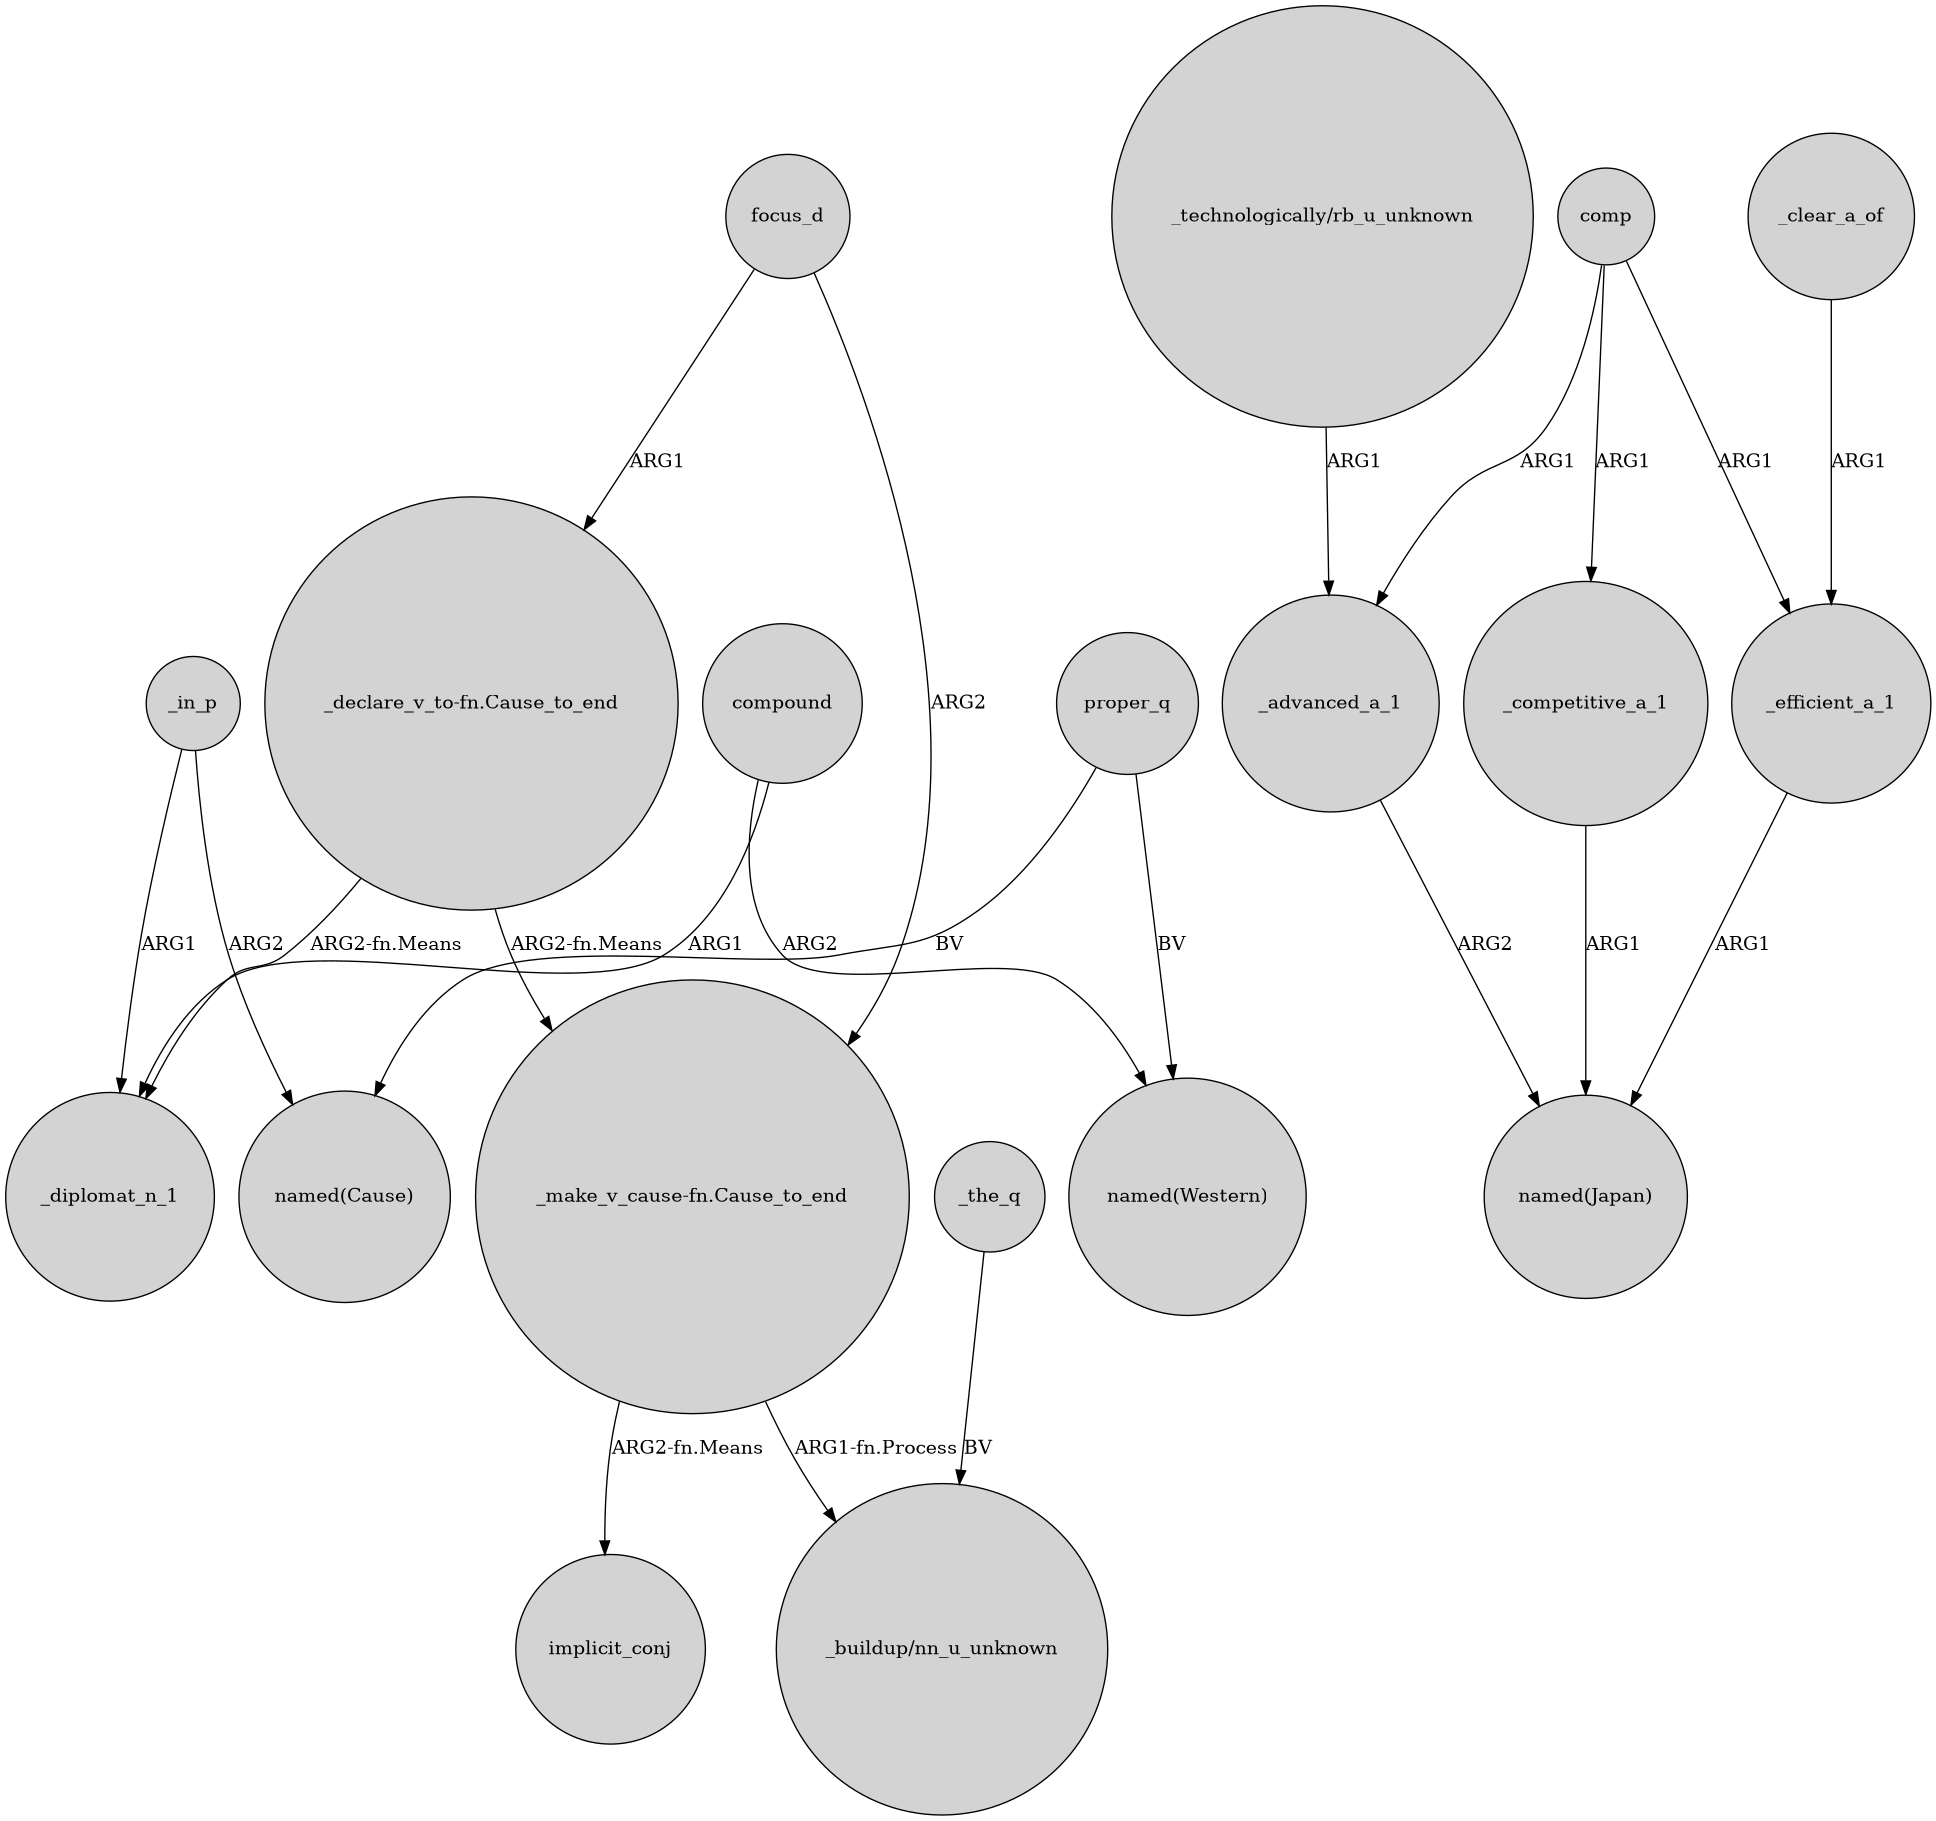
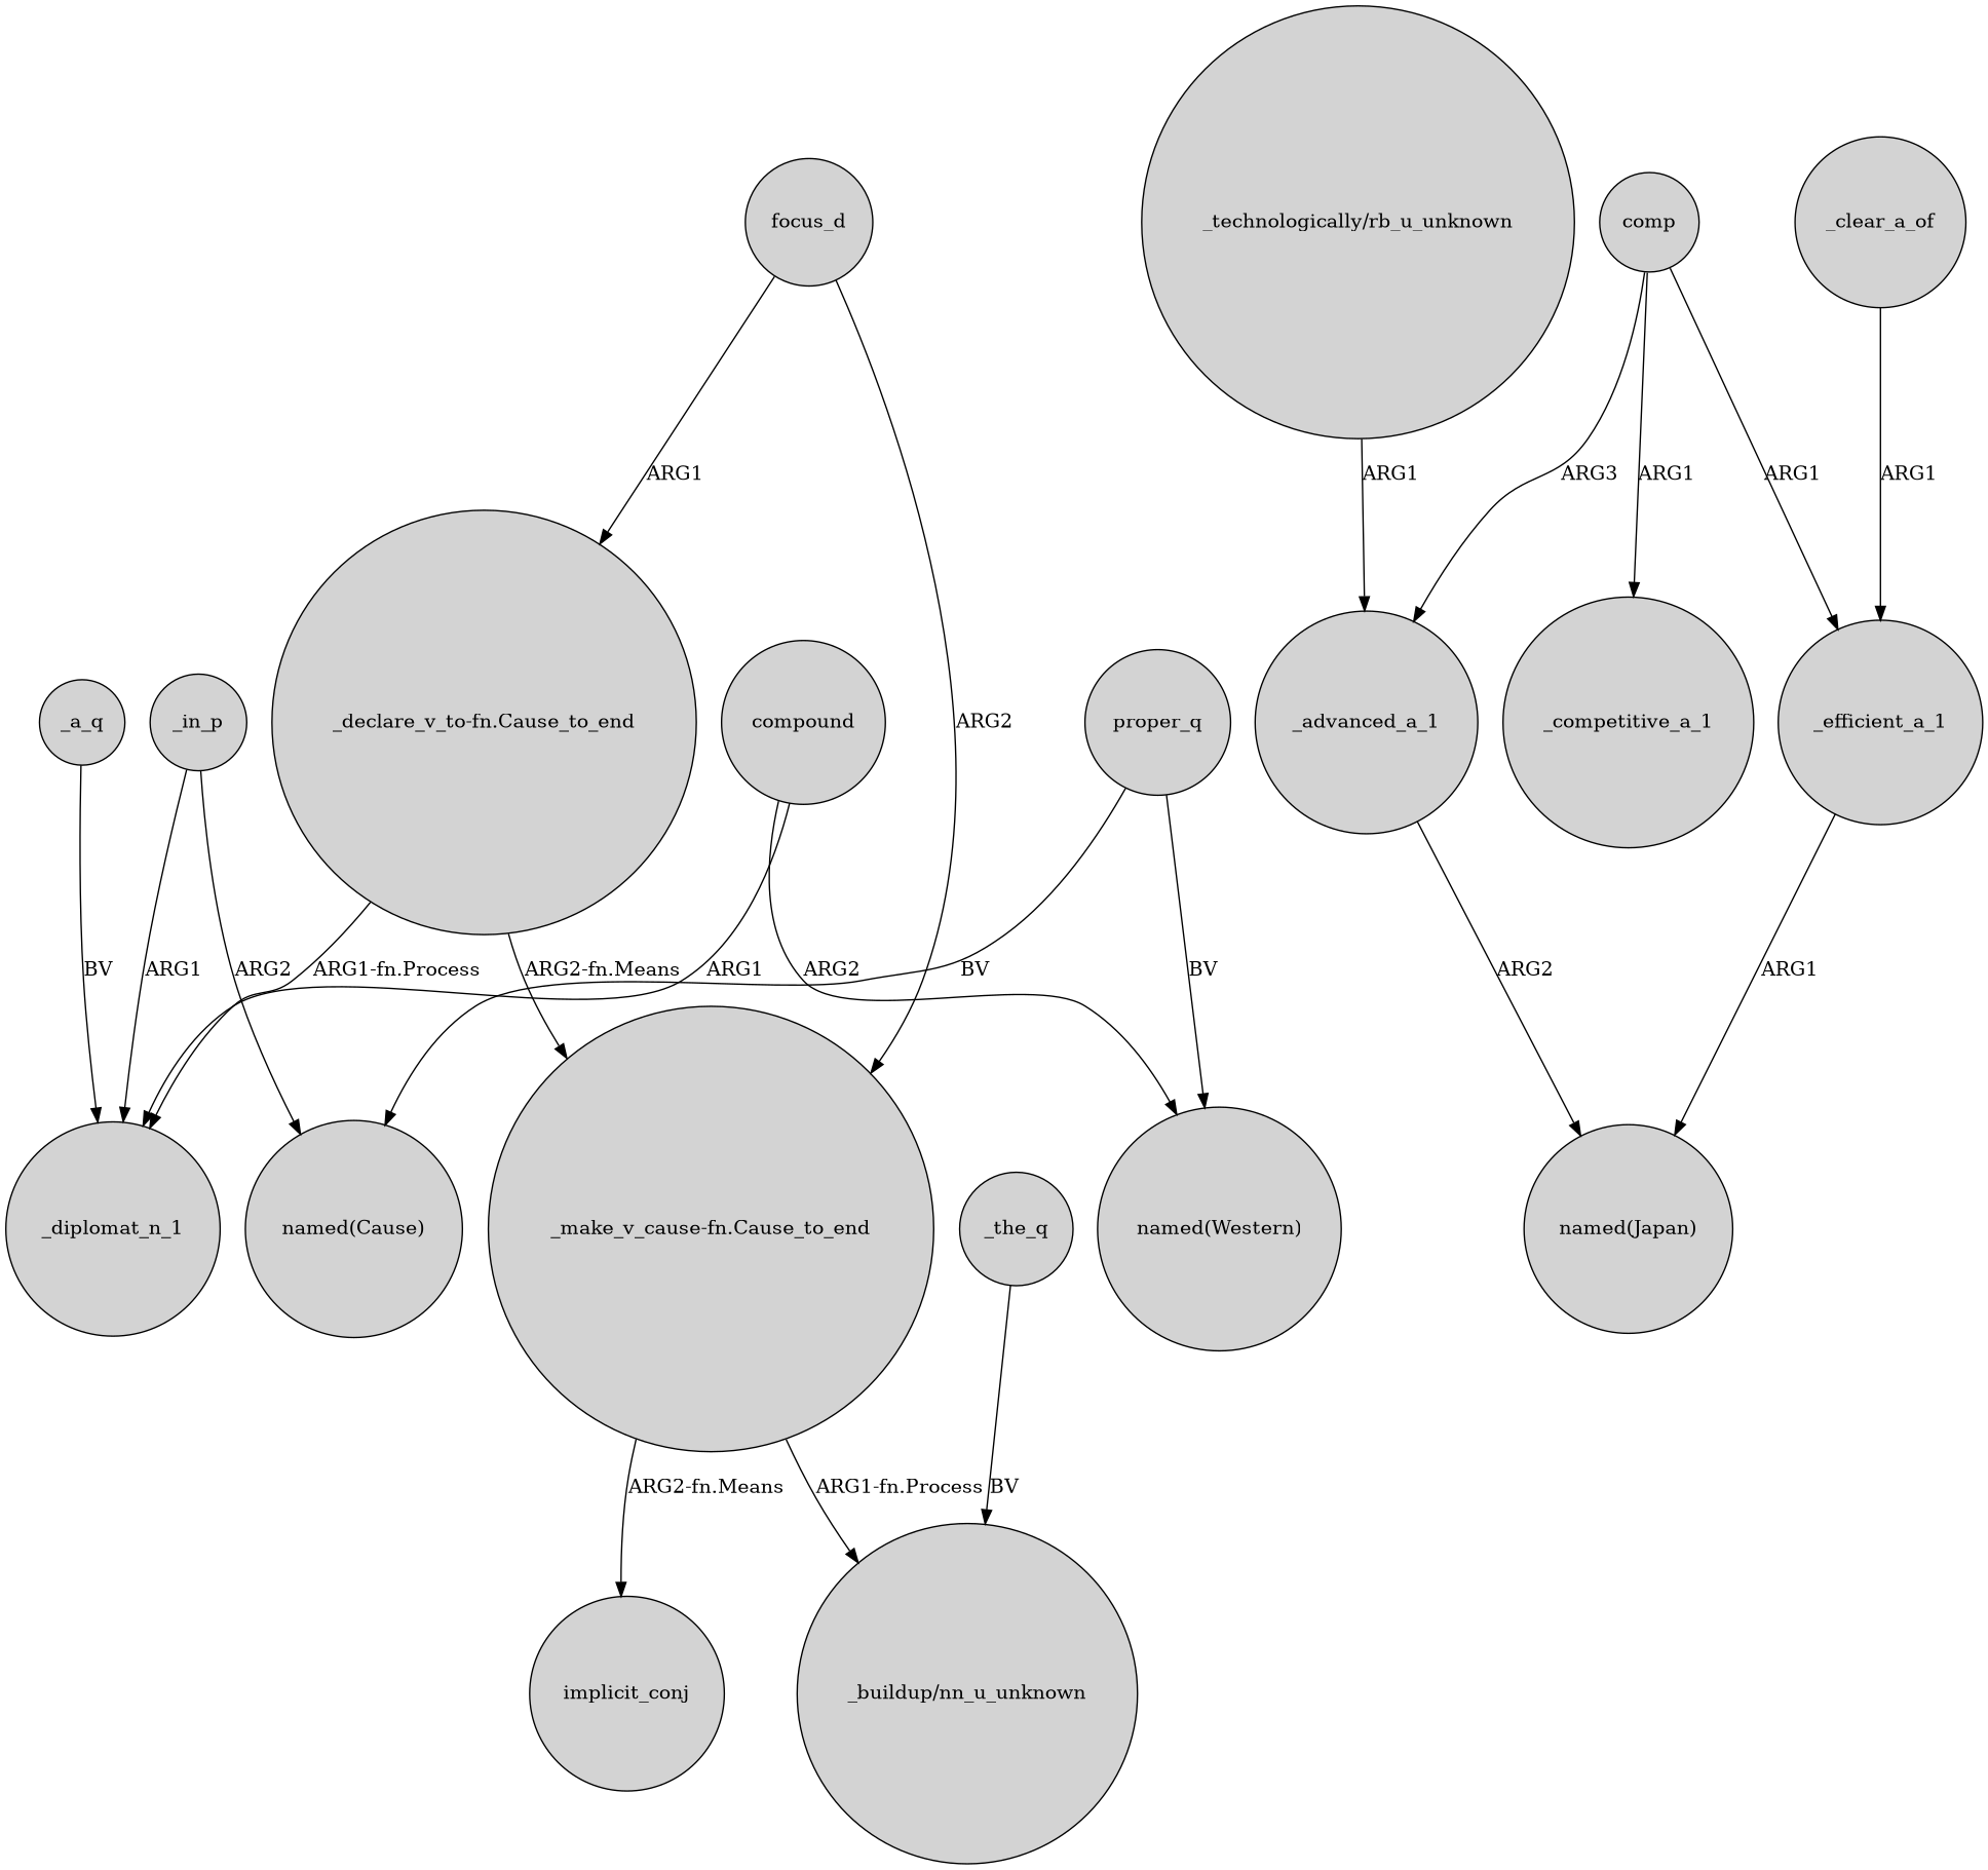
  digraph {
    node [shape=circle style=filled]
+   _a_q
    _diplomat_n_1
    _in_p
    n4 [label="named(Cause)"]
    proper_q
    "named(Western)"
    "_declare_v_to-fn.Cause_to_end"
    "_make_v_cause-fn.Cause_to_end"
    "_buildup/nn_u_unknown"
    implicit_conj
    comp
    _advanced_a_1
    _efficient_a_1
    _competitive_a_1
    "named(Japan)"
    _the_q
    _clear_a_of
    focus_d
    compound
    "_technologically/rb_u_unknown"
+   _a_q -> _diplomat_n_1 [label=BV]
    _in_p -> _diplomat_n_1 [label=ARG1]
    _in_p -> n4 [label=ARG2]
    proper_q -> n4 [label=BV]
    proper_q -> "named(Western)" [label=BV]
-   "_declare_v_to-fn.Cause_to_end" -> _diplomat_n_1 [label="ARG2-fn.Means"]
+   "_declare_v_to-fn.Cause_to_end" -> _diplomat_n_1 [label="ARG1-fn.Process"]
    "_declare_v_to-fn.Cause_to_end" -> "_make_v_cause-fn.Cause_to_end" [label="ARG2-fn.Means"]
    "_make_v_cause-fn.Cause_to_end" -> "_buildup/nn_u_unknown" [label="ARG1-fn.Process"]
    "_make_v_cause-fn.Cause_to_end" -> implicit_conj [label="ARG2-fn.Means"]
-   comp -> _advanced_a_1 [label=ARG1]
+   comp -> _advanced_a_1 [label=ARG3]
    comp -> _efficient_a_1 [label=ARG1]
    comp -> _competitive_a_1 [label=ARG1]
    _advanced_a_1 -> "named(Japan)" [label=ARG2]
    _efficient_a_1 -> "named(Japan)" [label=ARG1]
-   _competitive_a_1 -> "named(Japan)" [label=ARG1]
    _the_q -> "_buildup/nn_u_unknown" [label=BV]
    _clear_a_of -> _efficient_a_1 [label=ARG1]
    focus_d -> "_declare_v_to-fn.Cause_to_end" [label=ARG1]
    focus_d -> "_make_v_cause-fn.Cause_to_end" [label=ARG2]
    compound -> _diplomat_n_1 [label=ARG1]
    compound -> "named(Western)" [label=ARG2]
    "_technologically/rb_u_unknown" -> _advanced_a_1 [label=ARG1]
  }
